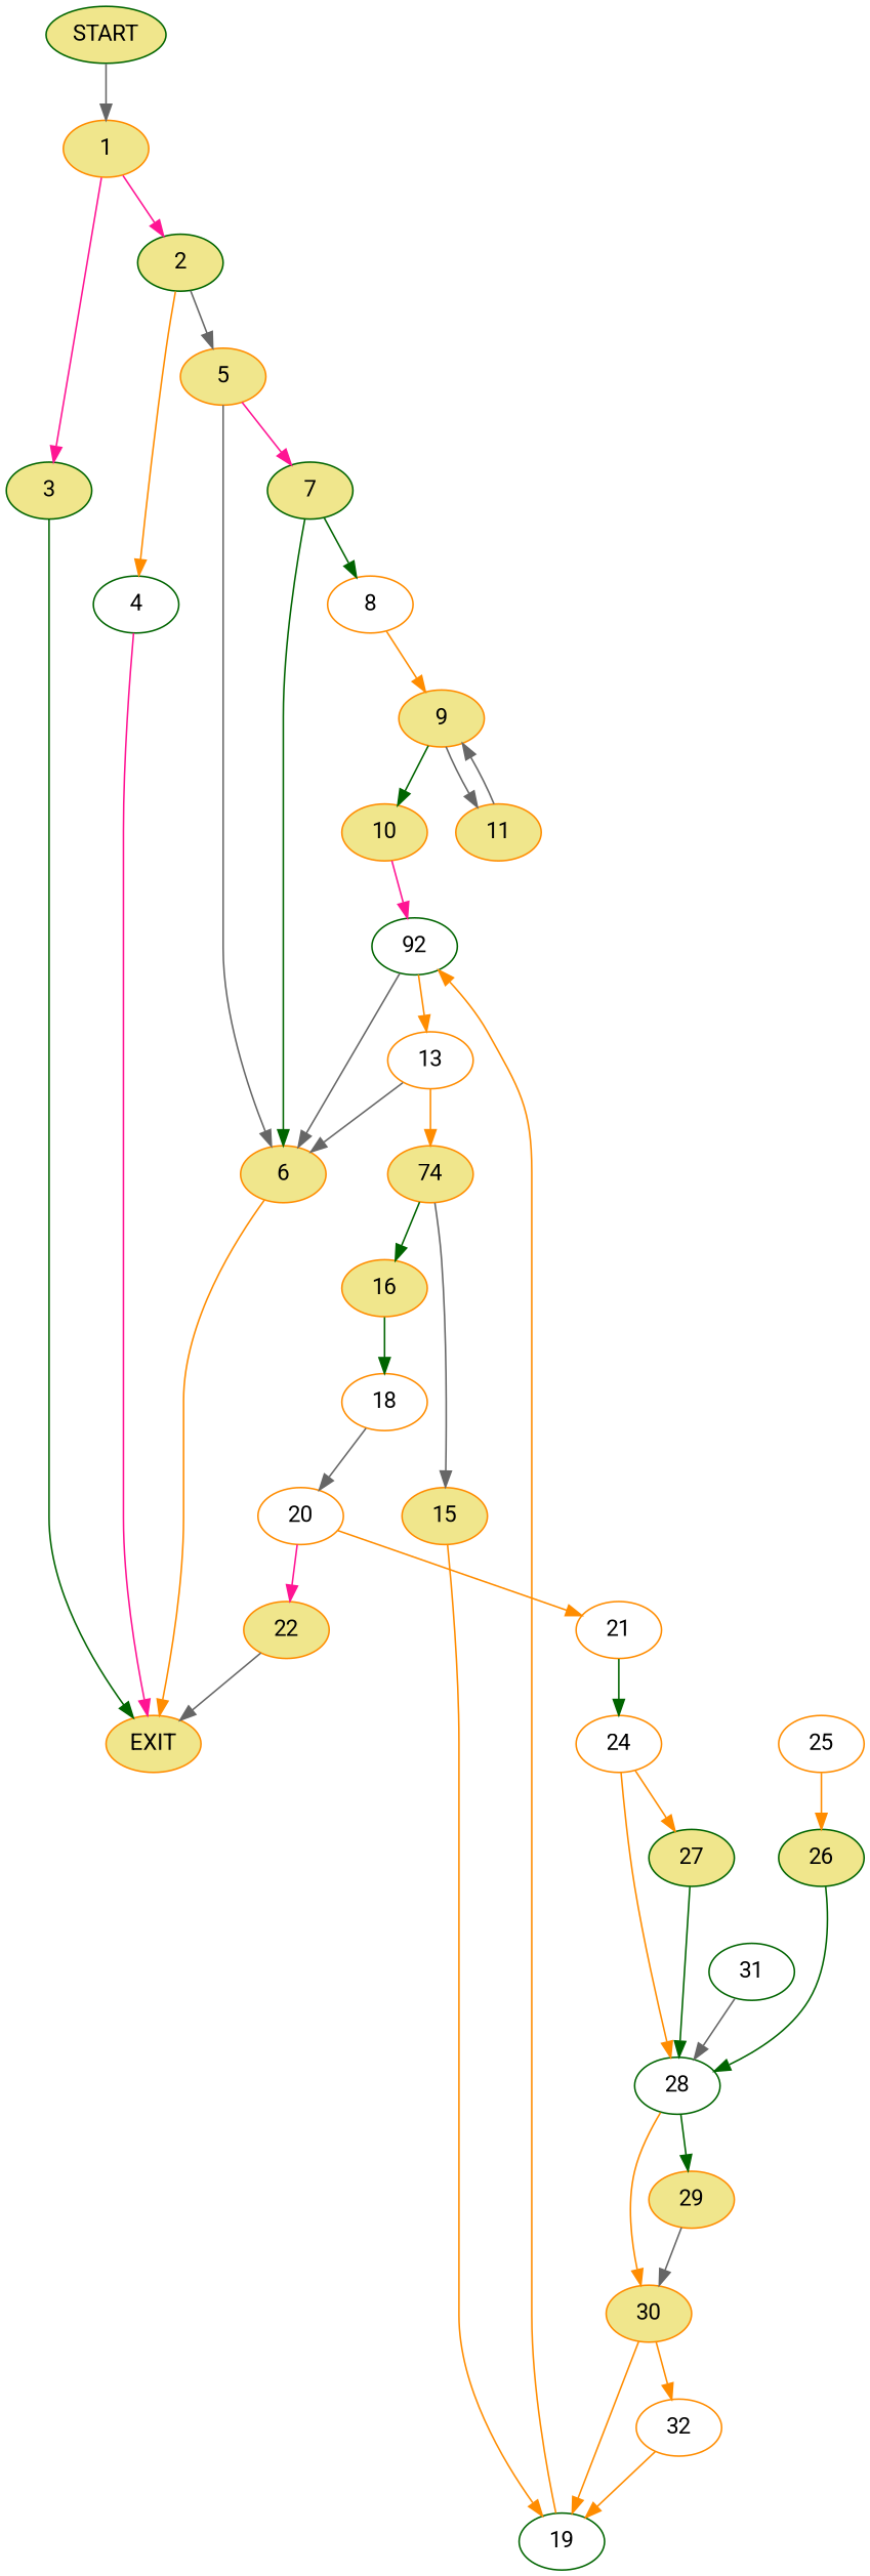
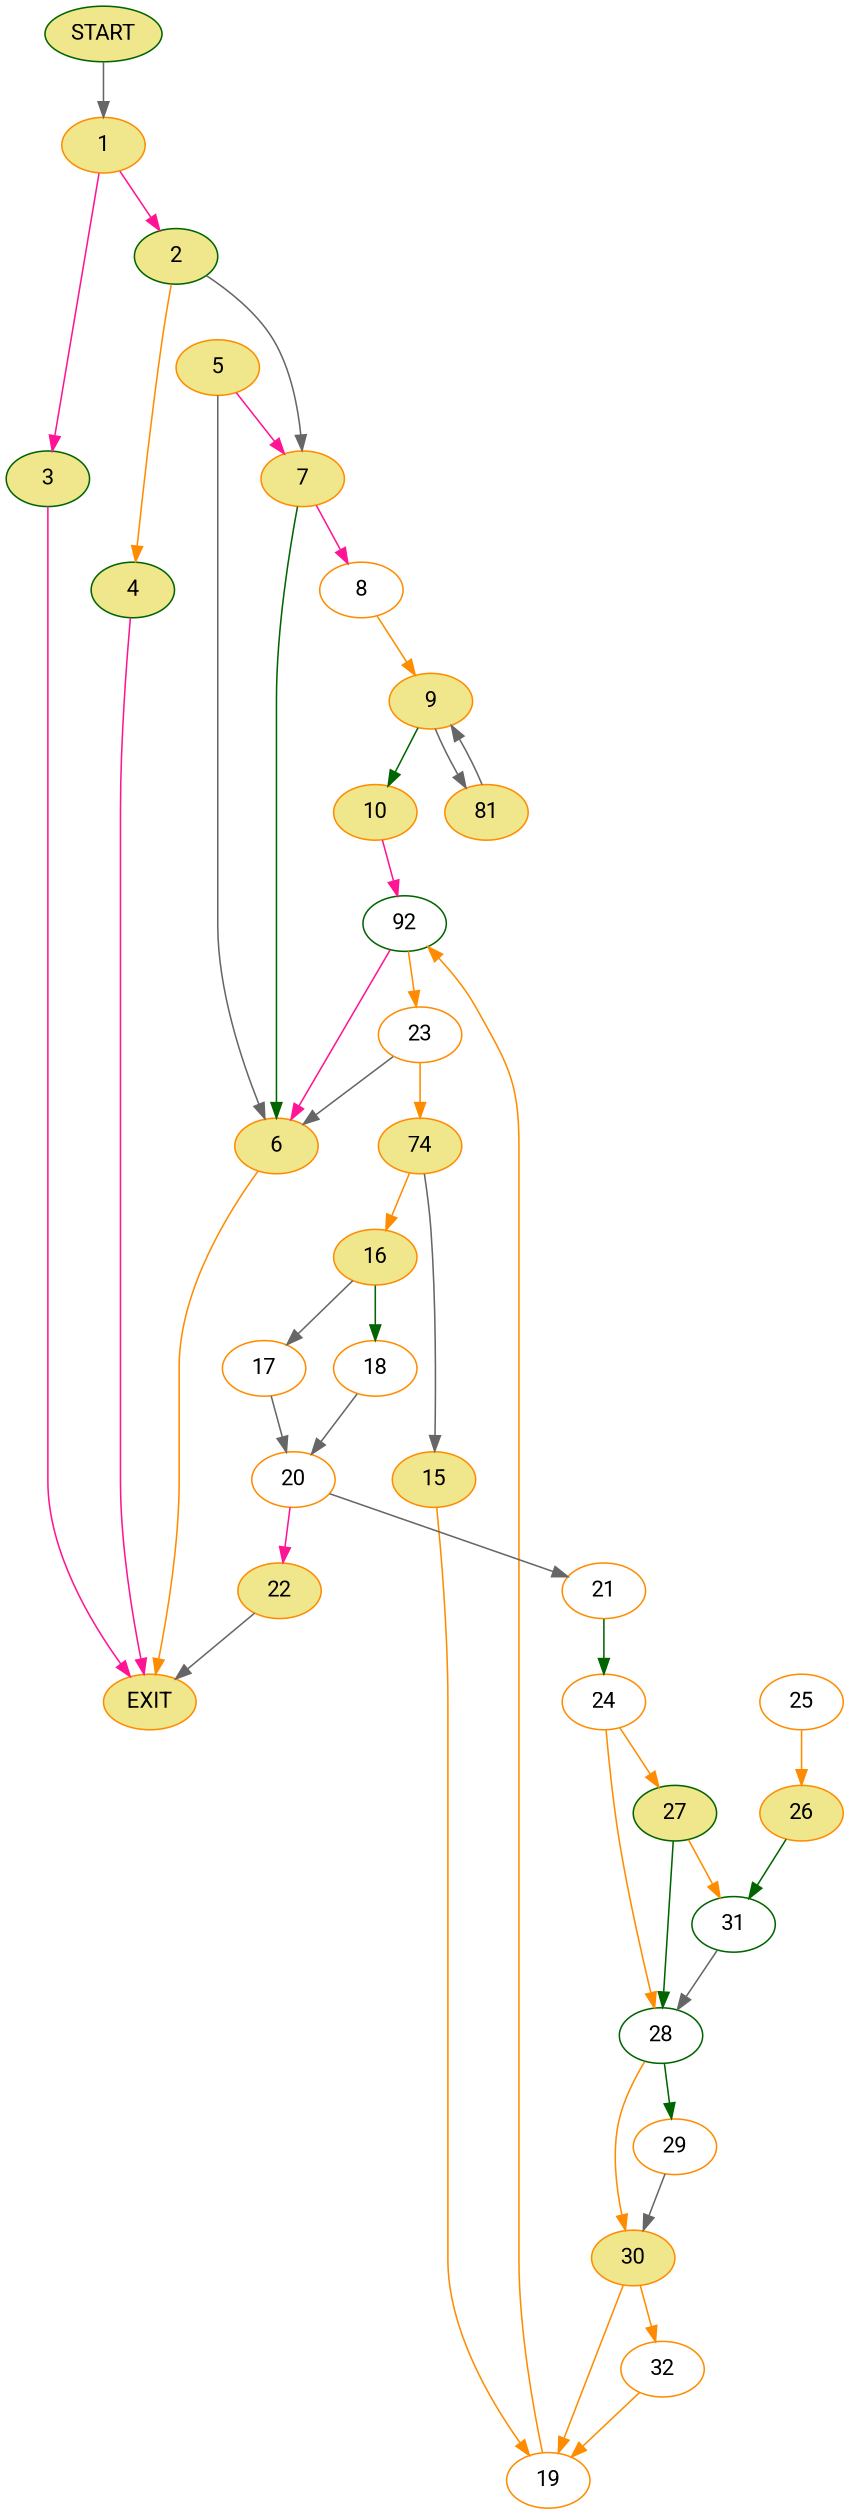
  digraph {
    fontname=Roboto
    node [color=darkorange fillcolor=khaki fontname=Roboto style=filled]
    edge [color=darkorange fontname=Roboto]
    n1 [color=darkgreen label=START]
    1
    2 [color=darkgreen]
    3 [color=darkgreen]
    n5 [label=EXIT]
-   4 [color=darkgreen fillcolor=white]
+   4 [color=darkgreen]
    5
    6
-   7 [color=darkgreen]
+   7
    8 [fillcolor=white]
    9
    10
-   11
+   11 [label=81]
    n14 [color=darkgreen fillcolor=white label=92]
-   13 [fillcolor=white]
+   13 [fillcolor=white label=23]
    n16 [label=74]
    15
    16
-   19 [color=darkgreen fillcolor=white]
+   19 [fillcolor=white]
+   17 [fillcolor=white]
    18 [fillcolor=white]
    20 [fillcolor=white]
    21 [fillcolor=white]
    22
    24 [fillcolor=white]
    27 [color=darkgreen]
    28 [color=darkgreen fillcolor=white]
    25 [fillcolor=white]
-   26 [color=darkgreen]
+   26
    31 [color=darkgreen fillcolor=white]
-   29
+   29 [fillcolor=white]
    30
    32 [fillcolor=white]
    n1 -> 1 [color=gray40]
    1 -> 2 [color=deeppink]
    1 -> 3 [color=deeppink]
    2 -> 4
-   2 -> 5 [color=gray40]
-   3 -> n5 [color=darkgreen]
+   2 -> 7 [color=gray40]
+   3 -> n5 [color=deeppink]
    4 -> n5 [color=deeppink]
    5 -> 6 [color=gray40]
    5 -> 7 [color=deeppink]
    6 -> n5
    7 -> 6 [color=darkgreen]
-   7 -> 8 [color=darkgreen]
+   7 -> 8 [color=deeppink]
    8 -> 9
    9 -> 10 [color=darkgreen]
    9 -> 11 [color=gray40]
    10 -> n14 [color=deeppink]
    11 -> 9 [color=gray40]
-   n14 -> 6 [color=gray40]
+   n14 -> 6 [color=deeppink]
    n14 -> 13
    13 -> 6 [color=gray40]
    13 -> n16
    n16 -> 15 [color=gray40]
-   n16 -> 16 [color=darkgreen]
+   n16 -> 16
    15 -> 19
+   16 -> 17 [color=gray40]
    16 -> 18 [color=darkgreen]
    19 -> n14
+   17 -> 20 [color=gray40]
    18 -> 20 [color=gray40]
-   20 -> 21
+   20 -> 21 [color=gray40]
    20 -> 22 [color=deeppink]
    21 -> 24 [color=darkgreen]
    22 -> n5 [color=gray40]
    24 -> 27
    24 -> 28
    27 -> 28 [color=darkgreen]
+   27 -> 31
    28 -> 29 [color=darkgreen]
    28 -> 30
    25 -> 26
-   26 -> 28 [color=darkgreen]
+   26 -> 31 [color=darkgreen]
    31 -> 28 [color=gray40]
    29 -> 30 [color=gray40]
    30 -> 19
    30 -> 32
    32 -> 19
  }
